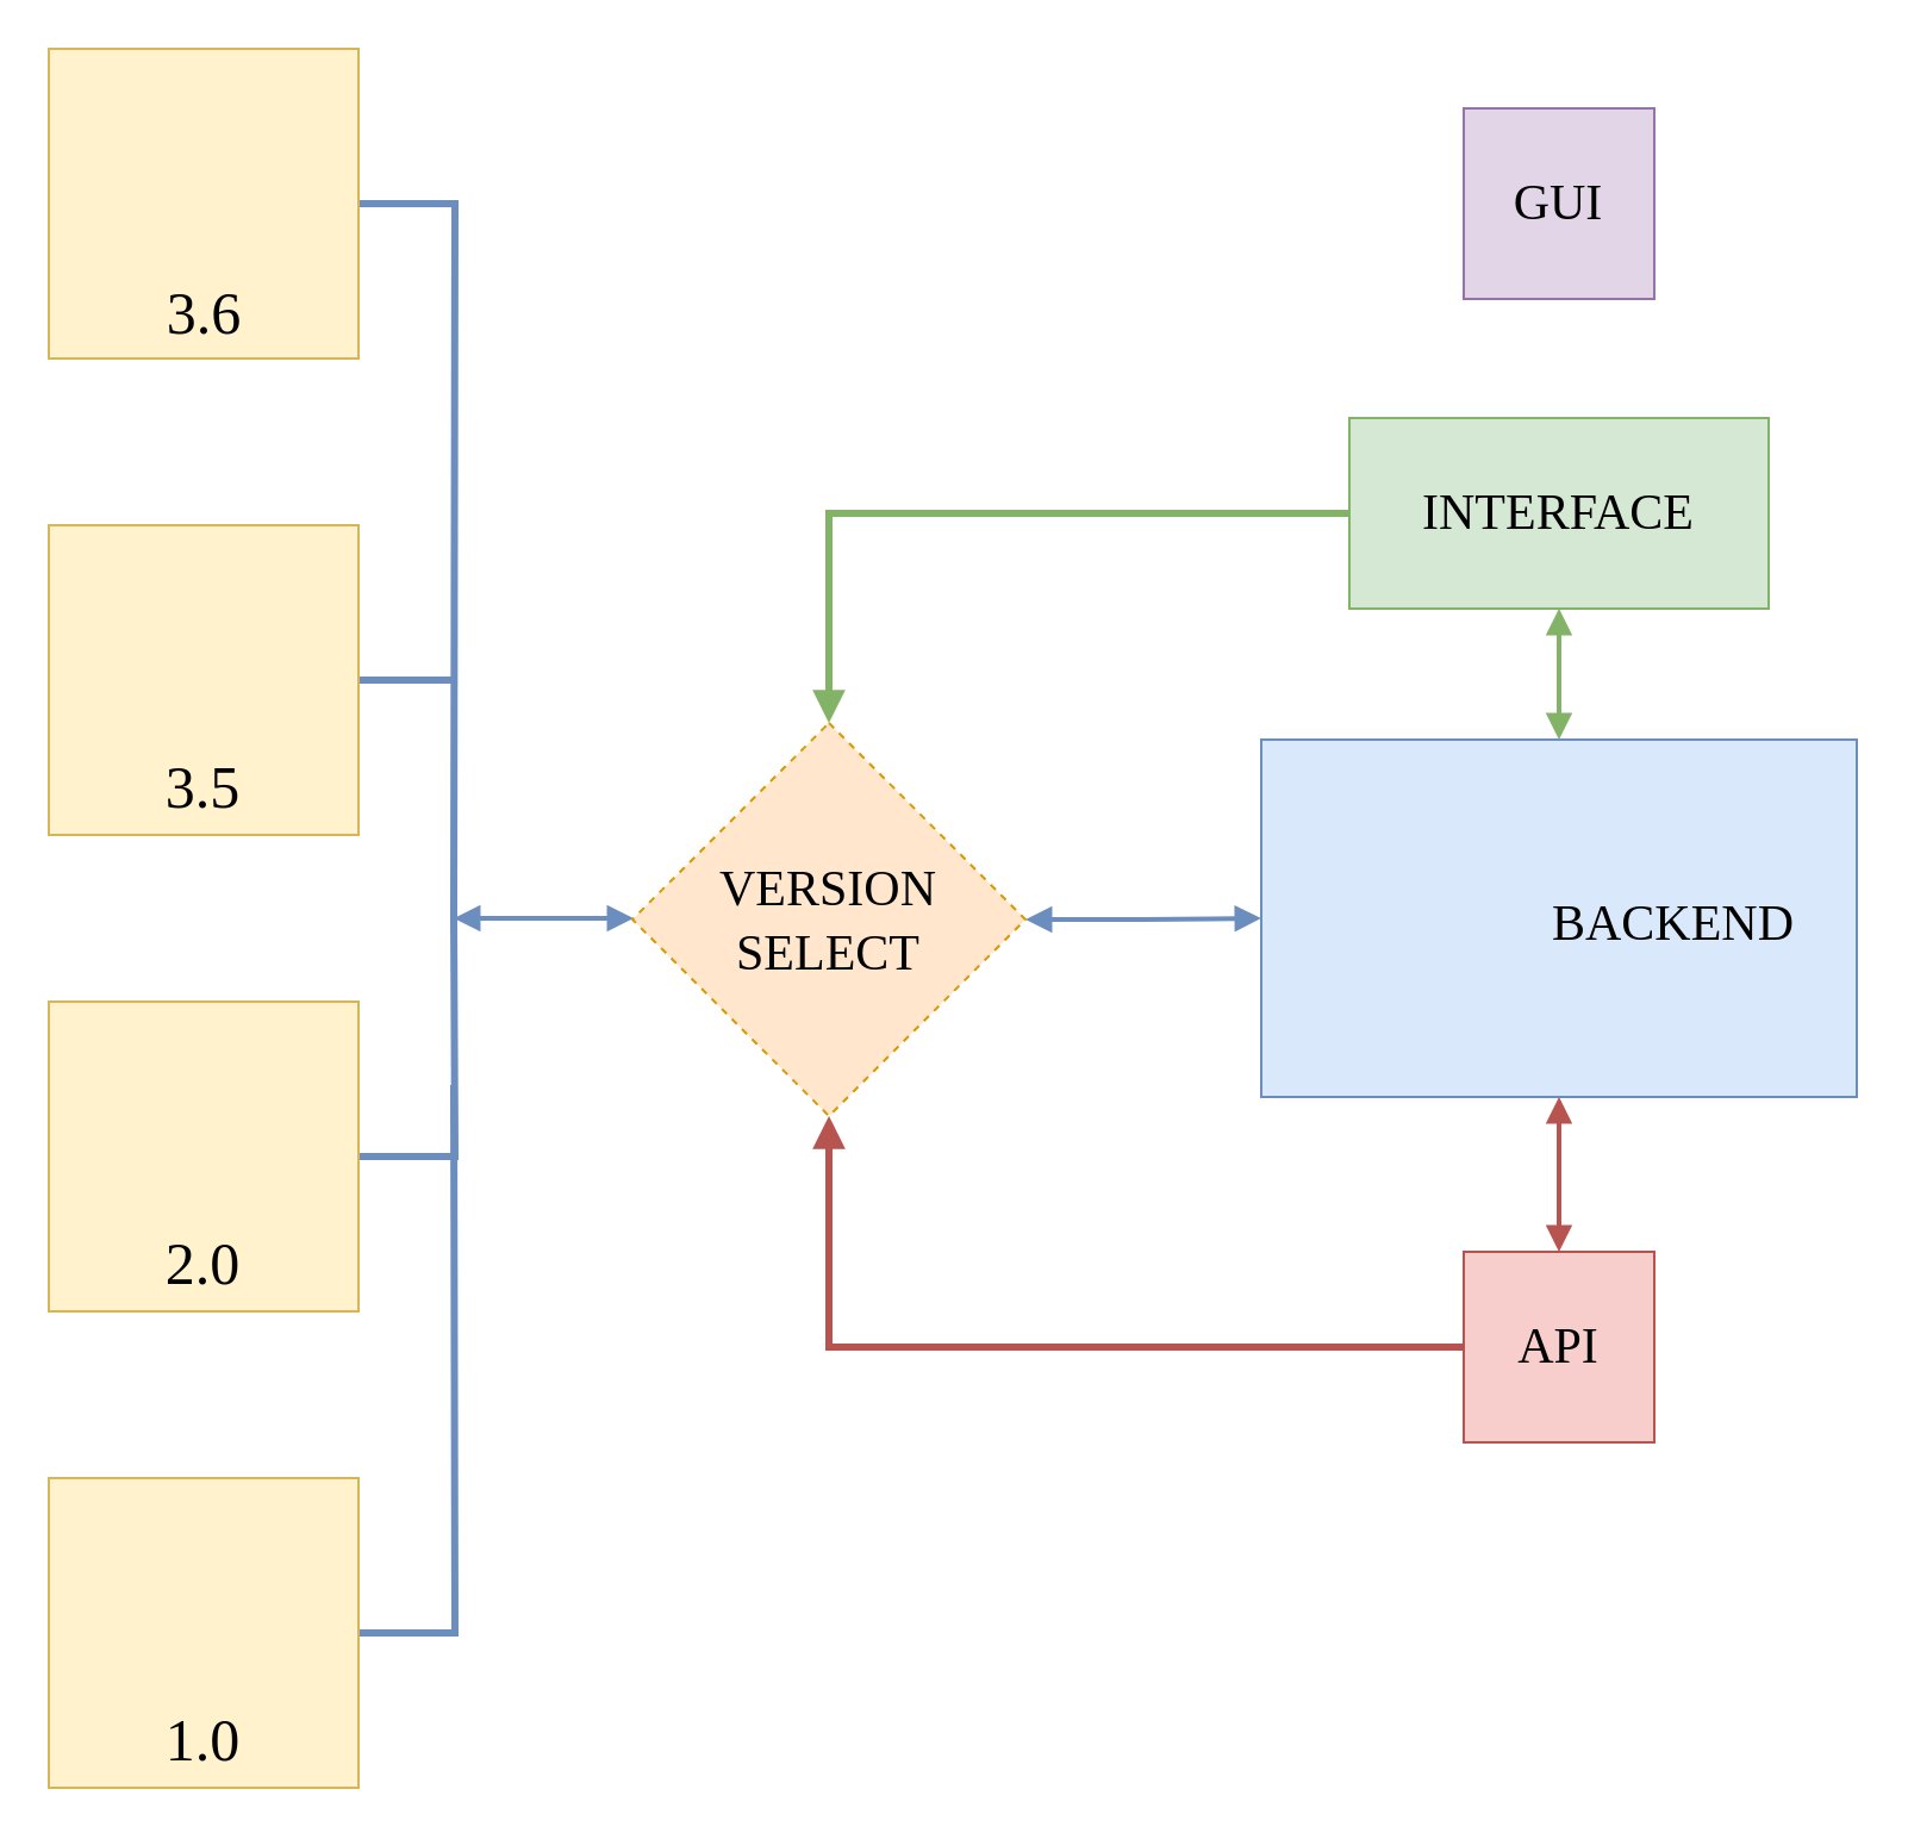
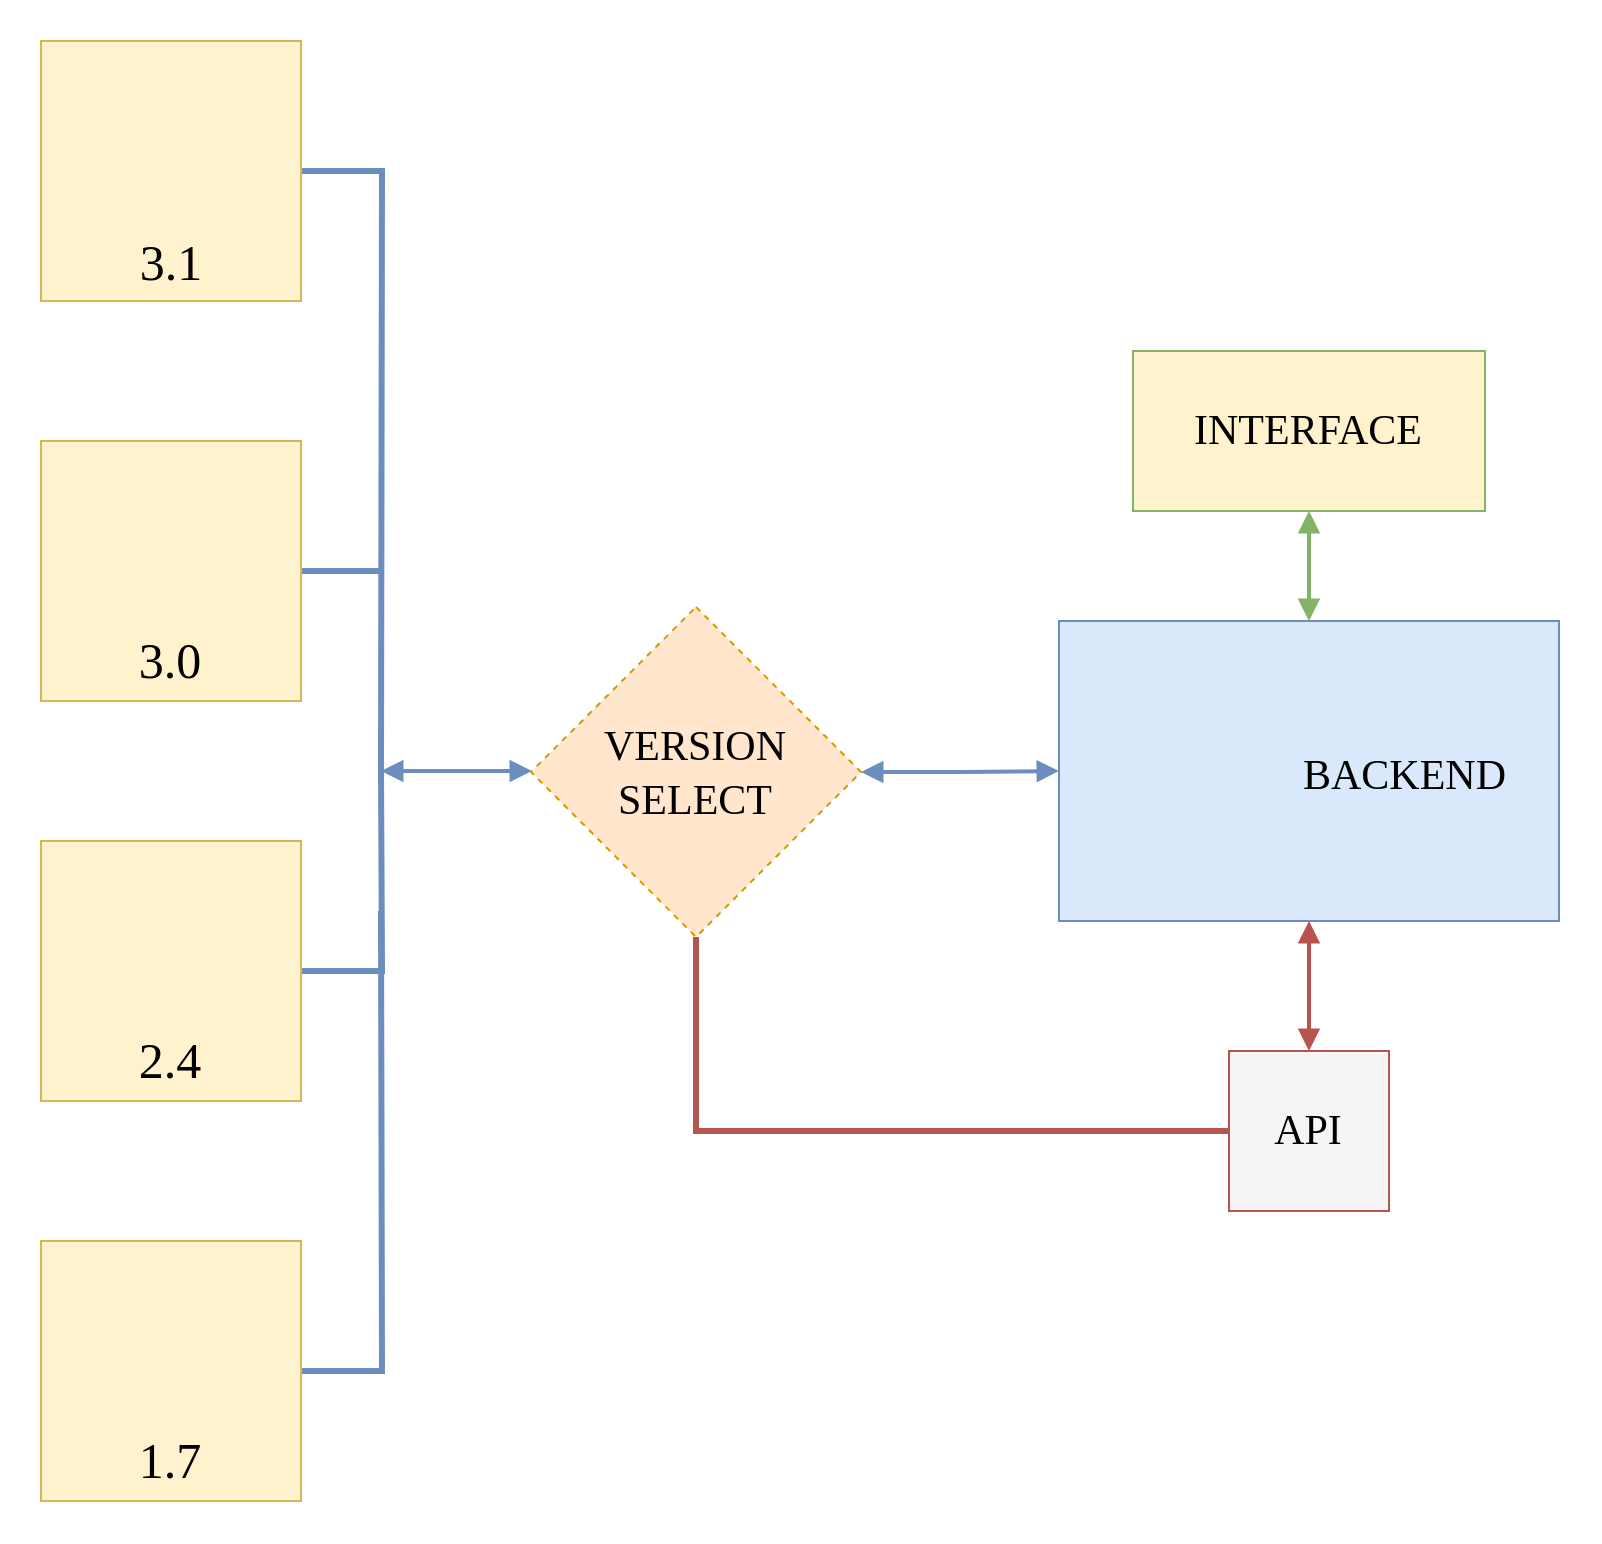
  <mxCell id="0" />
  <mxCell id="1" parent="0" />
  <mxCell id="2" style="edgeStyle=orthogonalEdgeStyle;rounded=0;orthogonalLoop=1;jettySize=auto;html=1;exitX=1;exitY=0.5;exitDx=0;exitDy=0;endArrow=none;endFill=0;strokeWidth=3;fillColor=#dae8fc;strokeColor=#6c8ebf;" edge="1" parent="1" source="3"><mxGeometry relative="1" as="geometry"><mxPoint x="190" y="385" as="targetPoint" /></mxGeometry></mxCell>
  <mxCell id="3" value="" style="whiteSpace=wrap;html=1;aspect=fixed;fillColor=#fff2cc;strokeColor=#d6b656;" vertex="1" parent="1"><mxGeometry y="20" width="130" height="130" as="geometry" x="20" /></mxCell>
  <mxCell id="4" style="edgeStyle=orthogonalEdgeStyle;rounded=0;orthogonalLoop=1;jettySize=auto;html=1;strokeWidth=3;endArrow=none;endFill=0;fillColor=#dae8fc;strokeColor=#6c8ebf;" edge="1" parent="1" source="5"><mxGeometry relative="1" as="geometry"><mxPoint x="190" y="285" as="targetPoint" /></mxGeometry></mxCell>
  <mxCell id="5" value="" style="whiteSpace=wrap;html=1;aspect=fixed;fillColor=#fff2cc;strokeColor=#d6b656;" vertex="1" parent="1"><mxGeometry y="220" width="130" height="130" as="geometry" x="20" /></mxCell>
  <mxCell id="6" style="edgeStyle=orthogonalEdgeStyle;rounded=0;orthogonalLoop=1;jettySize=auto;html=1;strokeWidth=3;endArrow=none;endFill=0;fillColor=#dae8fc;strokeColor=#6c8ebf;" edge="1" parent="1" source="7"><mxGeometry relative="1" as="geometry"><mxPoint x="190" y="385" as="targetPoint" /></mxGeometry></mxCell>
  <mxCell id="7" value="" style="whiteSpace=wrap;html=1;aspect=fixed;fillColor=#fff2cc;strokeColor=#d6b656;" vertex="1" parent="1"><mxGeometry y="420" width="130" height="130" as="geometry" x="20" /></mxCell>
  <mxCell id="8" style="edgeStyle=orthogonalEdgeStyle;rounded=0;orthogonalLoop=1;jettySize=auto;html=1;strokeWidth=3;endArrow=none;endFill=0;fillColor=#dae8fc;strokeColor=#6c8ebf;" edge="1" parent="1" source="9"><mxGeometry relative="1" as="geometry"><mxPoint x="190" y="455" as="targetPoint" /></mxGeometry></mxCell>
  <mxCell id="9" value="" style="whiteSpace=wrap;html=1;aspect=fixed;fillColor=#fff2cc;strokeColor=#d6b656;" vertex="1" parent="1"><mxGeometry y="620" width="130" height="130" as="geometry" x="20" /></mxCell>
- <mxCell id="10" value="3.6" style="shape=image;imageAspect=0;aspect=fixed;verticalLabelPosition=bottom;verticalAlign=top;image=https://opendc.org/img/logo.png;fontSize=25;fontFamily=Times New Roman;" vertex="1" parent="1"><mxGeometry x="51" y="40" width="69" height="69" as="geometry" /></mxCell>
- <mxCell id="11" value="3.5" style="shape=image;imageAspect=0;aspect=fixed;verticalLabelPosition=bottom;verticalAlign=top;image=https://opendc.org/img/logo.png;fontSize=25;fontFamily=Times New Roman;" vertex="1" parent="1"><mxGeometry x="51" y="240" width="68" height="68" as="geometry" /></mxCell>
- <mxCell id="12" value="2.0" style="shape=image;imageAspect=0;aspect=fixed;verticalLabelPosition=bottom;verticalAlign=top;image=https://opendc.org/img/logo.png;fontSize=25;fontFamily=Times New Roman;" vertex="1" parent="1"><mxGeometry x="51" y="440" width="68" height="68" as="geometry" /></mxCell>
- <mxCell id="13" value="1.0" style="shape=image;imageAspect=0;aspect=fixed;verticalLabelPosition=bottom;verticalAlign=top;image=https://opendc.org/img/logo.png;fontSize=25;fontFamily=Times New Roman;" vertex="1" parent="1"><mxGeometry x="51" y="640" width="68" height="68" as="geometry" /></mxCell>
+ <mxCell id="10" value="3.1" style="shape=image;imageAspect=0;aspect=fixed;verticalLabelPosition=bottom;verticalAlign=top;image=https://opendc.org/img/logo.png;fontSize=25;fontFamily=Times New Roman;" vertex="1" parent="1"><mxGeometry x="51" y="40" width="69" height="69" as="geometry" /></mxCell>
+ <mxCell id="11" value="3.0" style="shape=image;imageAspect=0;aspect=fixed;verticalLabelPosition=bottom;verticalAlign=top;image=https://opendc.org/img/logo.png;fontSize=25;fontFamily=Times New Roman;" vertex="1" parent="1"><mxGeometry x="51" y="240" width="68" height="68" as="geometry" /></mxCell>
+ <mxCell id="12" value="2.4" style="shape=image;imageAspect=0;aspect=fixed;verticalLabelPosition=bottom;verticalAlign=top;image=https://opendc.org/img/logo.png;fontSize=25;fontFamily=Times New Roman;" vertex="1" parent="1"><mxGeometry x="51" y="440" width="68" height="68" as="geometry" /></mxCell>
+ <mxCell id="13" value="1.7" style="shape=image;imageAspect=0;aspect=fixed;verticalLabelPosition=bottom;verticalAlign=top;image=https://opendc.org/img/logo.png;fontSize=25;fontFamily=Times New Roman;" vertex="1" parent="1"><mxGeometry x="51" y="640" width="68" height="68" as="geometry" /></mxCell>
  <mxCell id="14" style="edgeStyle=orthogonalEdgeStyle;rounded=0;orthogonalLoop=1;jettySize=auto;html=1;strokeWidth=2;endArrow=block;endFill=1;fillColor=#dae8fc;strokeColor=#6c8ebf;startArrow=block;startFill=1;" edge="1" parent="1" target="16"><mxGeometry relative="1" as="geometry"><mxPoint x="190" y="385" as="sourcePoint" /><Array as="points"><mxPoint x="220" y="385" /><mxPoint x="220" y="385" /></Array></mxGeometry></mxCell>
  <mxCell id="15" style="edgeStyle=orthogonalEdgeStyle;rounded=0;orthogonalLoop=1;jettySize=auto;html=1;entryX=0;entryY=0.5;entryDx=0;entryDy=0;fontSize=12;strokeWidth=2;fillColor=#dae8fc;strokeColor=#6c8ebf;endArrow=block;endFill=1;startArrow=block;startFill=1;" edge="1" parent="1" source="16" target="17"><mxGeometry relative="1" as="geometry" /></mxCell>
  <mxCell id="16" value="&lt;font style=&quot;font-size: 21px;&quot; face=&quot;Times New Roman&quot;&gt;VERSION&lt;br style=&quot;font-size: 21px;&quot;&gt;SELECT&lt;/font&gt;" style="rhombus;whiteSpace=wrap;html=1;fillColor=#ffe6cc;strokeColor=#d79b00;fontSize=21;dashed=1;" vertex="1" parent="1"><mxGeometry x="265" y="303" width="165" height="165" as="geometry" /></mxCell>
  <mxCell id="17" value="" style="rounded=0;whiteSpace=wrap;html=1;fillColor=#dae8fc;strokeColor=#6c8ebf;" vertex="1" parent="1"><mxGeometry x="529" y="310" width="250" height="150" as="geometry" /></mxCell>
  <mxCell id="18" value="  BACKEND" style="shape=image;imageAspect=0;aspect=fixed;verticalLabelPosition=middle;verticalAlign=middle;image=https://upload.wikimedia.org/wikipedia/commons/c/cf/Python_logo_51.svg;labelPosition=right;align=left;fontSize=21;fontFamily=Times New Roman;strokeWidth=3;" vertex="1" parent="1"><mxGeometry x="549" y="340" width="90" height="90" as="geometry" /></mxCell>
- <mxCell id="19" style="edgeStyle=orthogonalEdgeStyle;rounded=0;orthogonalLoop=1;jettySize=auto;html=1;entryX=0.5;entryY=1;entryDx=0;entryDy=0;fillColor=#f8cecc;strokeColor=#b85450;strokeWidth=3;endArrow=block;endFill=1;" edge="1" parent="1" source="21" target="16"><mxGeometry relative="1" as="geometry" /></mxCell>
+ <mxCell id="19" style="edgeStyle=orthogonalEdgeStyle;rounded=0;orthogonalLoop=1;jettySize=auto;html=1;entryX=0.5;entryY=1;entryDx=0;entryDy=0;fillColor=#f8cecc;strokeColor=#b85450;strokeWidth=3;endArrow=none;endFill=1;" edge="1" parent="1" source="21" target="16"><mxGeometry relative="1" as="geometry" /></mxCell>
  <mxCell id="20" style="edgeStyle=orthogonalEdgeStyle;rounded=0;orthogonalLoop=1;jettySize=auto;html=1;entryX=0.5;entryY=1;entryDx=0;entryDy=0;strokeWidth=2;endArrow=block;endFill=1;startArrow=block;startFill=1;fillColor=#f8cecc;strokeColor=#b85450;" edge="1" parent="1" source="21" target="17"><mxGeometry relative="1" as="geometry" /></mxCell>
- <mxCell id="21" value="&lt;font face=&quot;Times New Roman&quot; style=&quot;font-size: 21px;&quot;&gt;API&lt;/font&gt;" style="whiteSpace=wrap;html=1;aspect=fixed;fillColor=#f8cecc;strokeColor=#b85450;" vertex="1" parent="1"><mxGeometry x="614" y="525" width="80" height="80" as="geometry" /></mxCell>
- <mxCell id="22" style="edgeStyle=orthogonalEdgeStyle;rounded=0;orthogonalLoop=1;jettySize=auto;html=1;entryX=0.5;entryY=0;entryDx=0;entryDy=0;strokeWidth=3;endArrow=block;endFill=1;fillColor=#d5e8d4;strokeColor=#82b366;" edge="1" parent="1" source="24" target="16"><mxGeometry relative="1" as="geometry" /></mxCell>
+ <mxCell id="21" value="&lt;font face=&quot;Times New Roman&quot; style=&quot;font-size: 21px;&quot;&gt;API&lt;/font&gt;" style="whiteSpace=wrap;html=1;aspect=fixed;fillColor=#f5f5f5;strokeColor=#b85450;" vertex="1" parent="1"><mxGeometry x="614" y="525" width="80" height="80" as="geometry" /></mxCell>
  <mxCell id="23" style="edgeStyle=orthogonalEdgeStyle;rounded=0;orthogonalLoop=1;jettySize=auto;html=1;endArrow=block;endFill=1;startArrow=block;startFill=1;fillColor=#d5e8d4;strokeColor=#82b366;strokeWidth=2;" edge="1" parent="1" source="24" target="17"><mxGeometry relative="1" as="geometry" /></mxCell>
- <mxCell id="24" value="&lt;font face=&quot;Times New Roman&quot; style=&quot;font-size: 21px;&quot;&gt;INTERFACE&lt;/font&gt;" style="rounded=0;whiteSpace=wrap;html=1;fillColor=#d5e8d4;strokeColor=#82b366;" vertex="1" parent="1"><mxGeometry x="566" y="175" width="176" height="80" as="geometry" /></mxCell>
- <mxCell id="25" value="&lt;font face=&quot;Times New Roman&quot; style=&quot;font-size: 21px;&quot;&gt;GUI&lt;/font&gt;" style="whiteSpace=wrap;html=1;aspect=fixed;fillColor=#e1d5e7;strokeColor=#9673a6;" vertex="1" parent="1"><mxGeometry x="614" y="45" width="80" height="80" as="geometry" /></mxCell>
+ <mxCell id="24" value="&lt;font face=&quot;Times New Roman&quot; style=&quot;font-size: 21px;&quot;&gt;INTERFACE&lt;/font&gt;" style="rounded=0;whiteSpace=wrap;html=1;fillColor=#fff2cc;strokeColor=#82b366;" vertex="1" parent="1"><mxGeometry x="566" y="175" width="176" height="80" as="geometry" /></mxCell>
